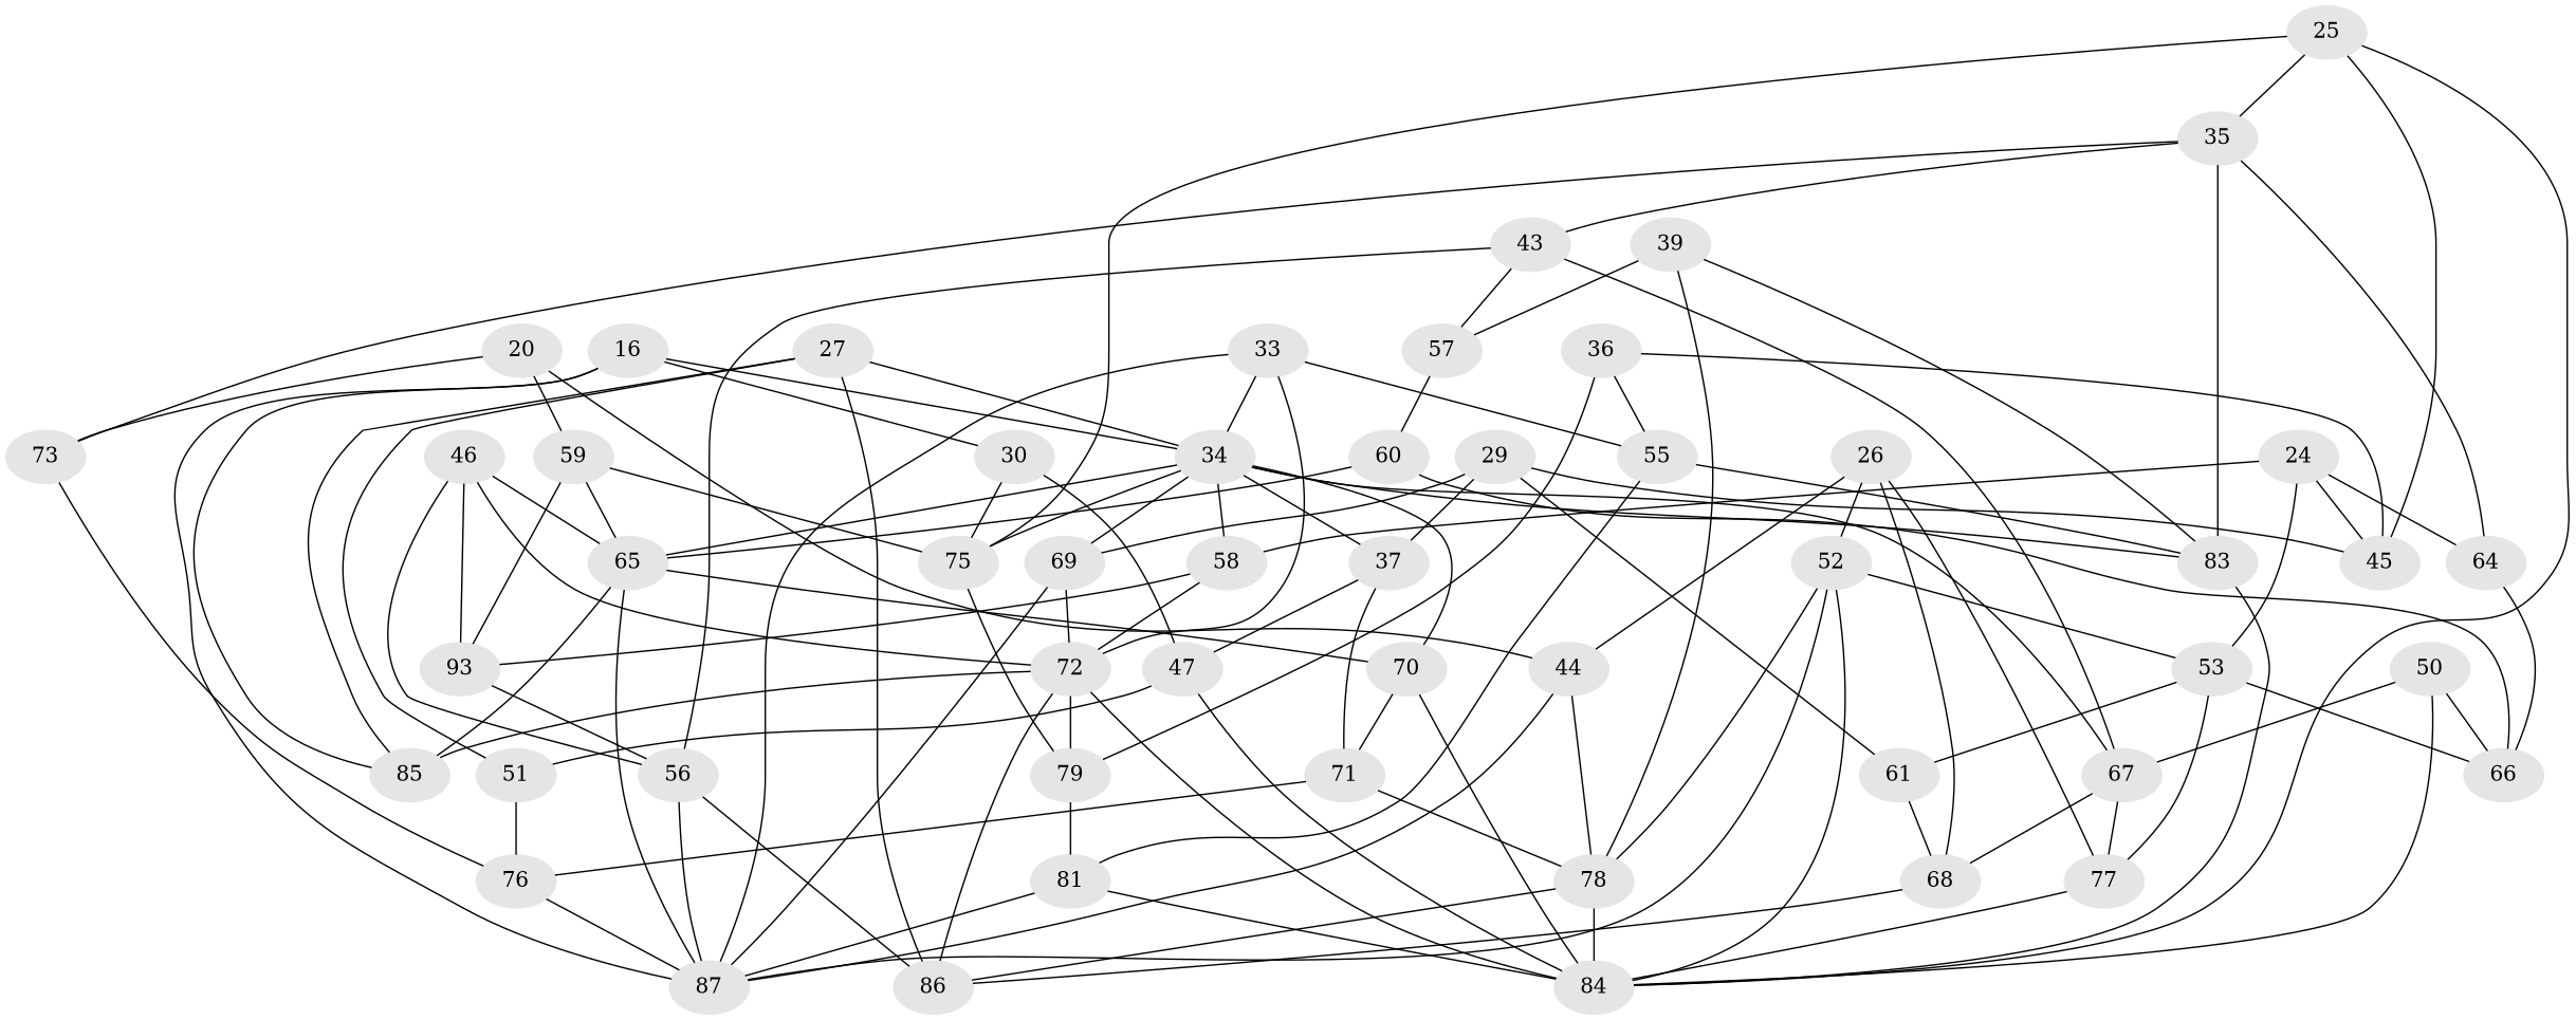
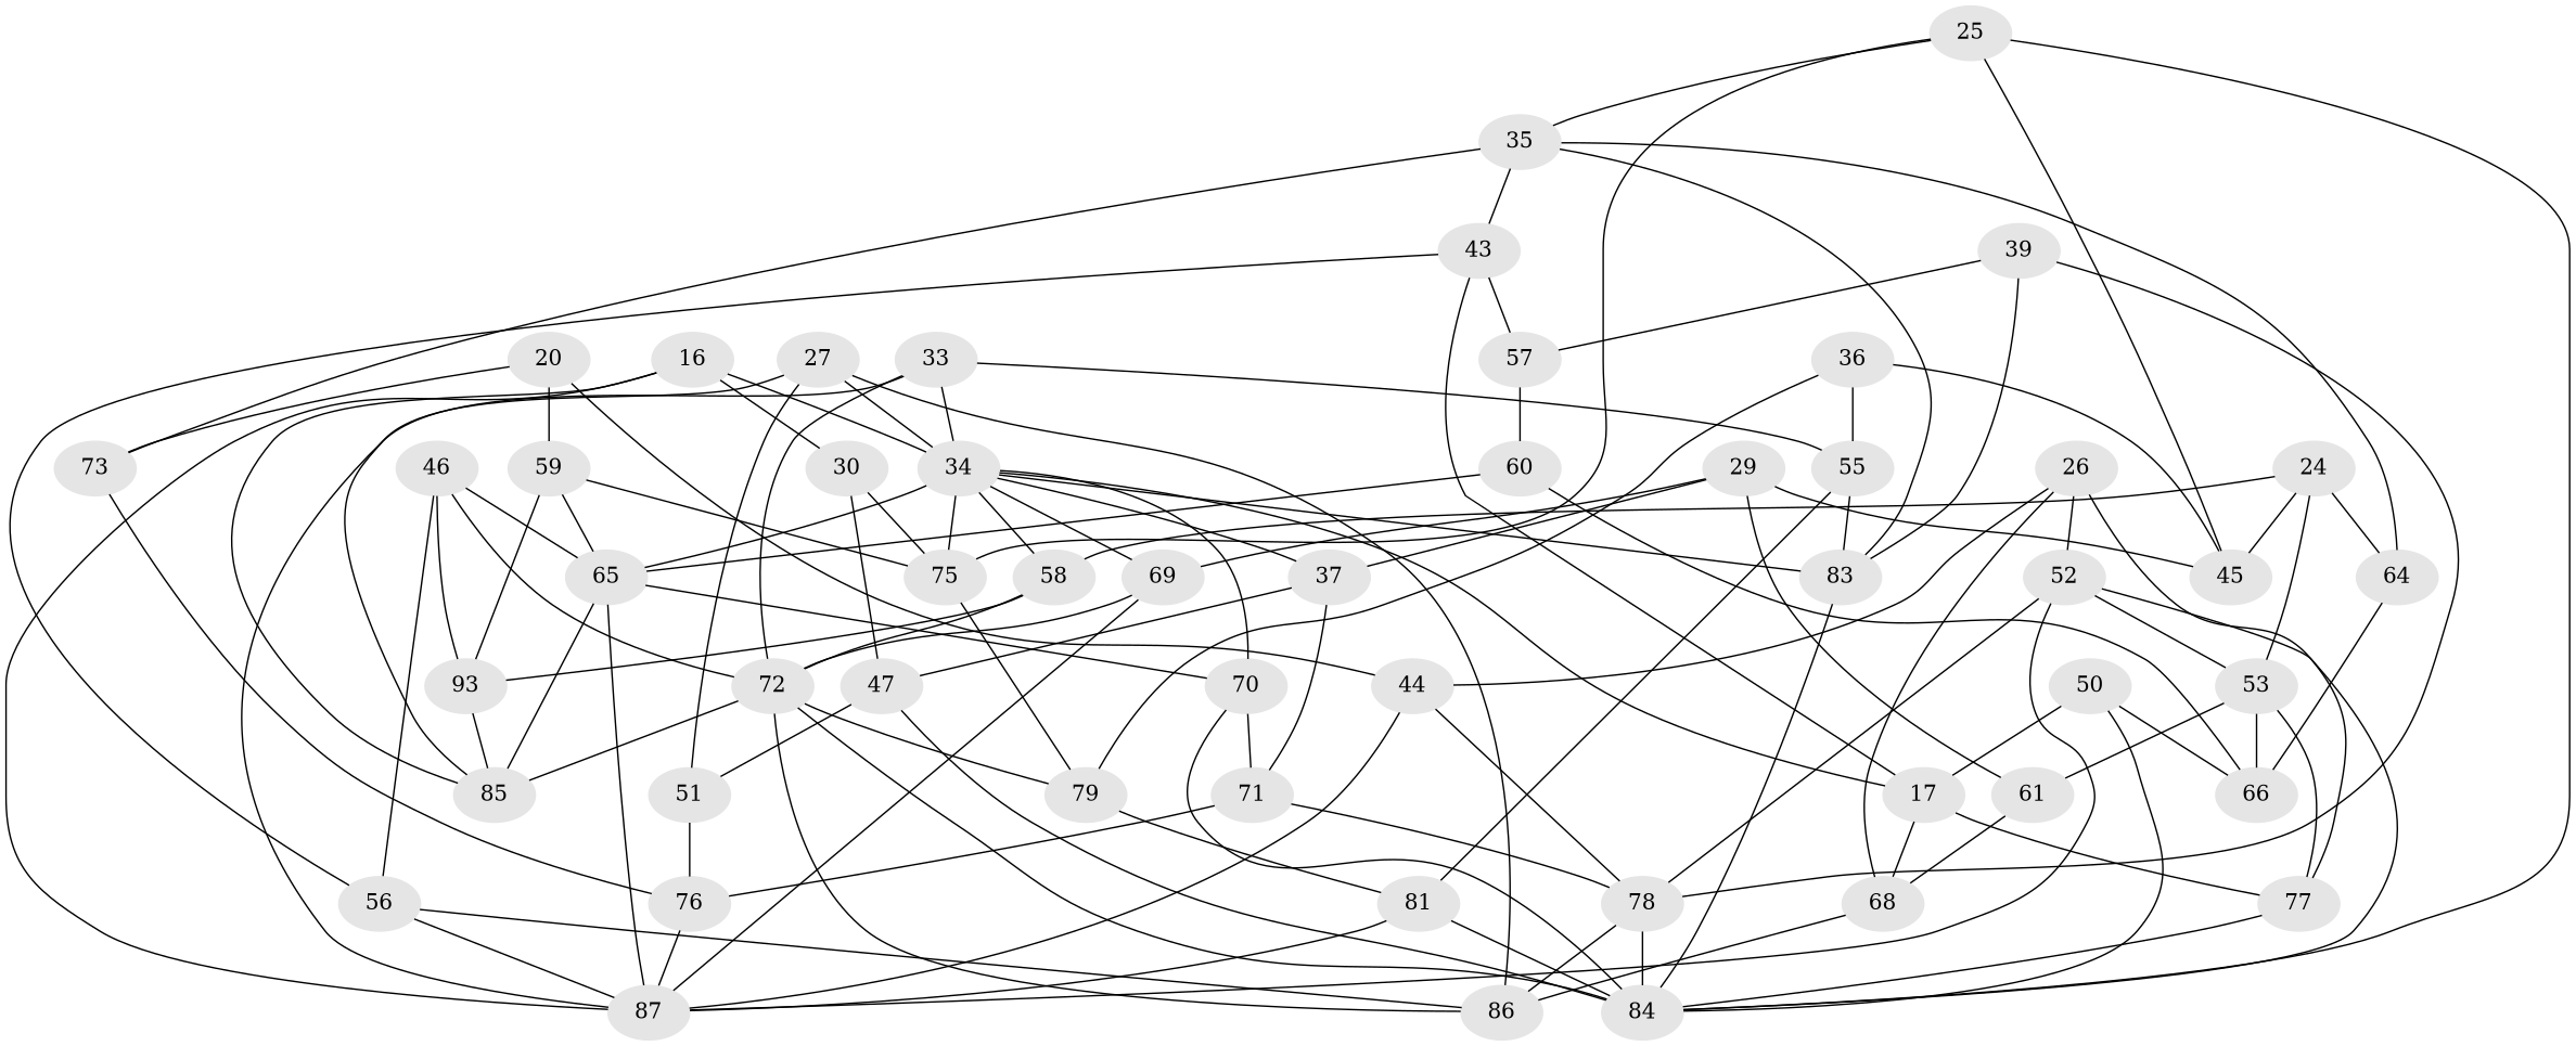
  graph {
    node [color=gray90 style=filled]
    16 [super="+14"]
    30
    34 [super="+12+28"]
    85 [super="+80"]
    87 [super="+62"]
    75 [super="+13"]
    47
    58
    37
    69
    65 [super="+2+5"]
-   67 [super="+48"]
+   67 [super="+48" label=17]
    70 [super="+15"]
    83 [super="+40"]
    20
    44
    59
    73
    36
    45
    55
    79
    78 [super="+74+41"]
    n24 [label=93]
    76
    24 [super="+17"]
    53 [super="+32"]
    64
    77
    61
    66
    72 [super="+7+11+22"]
    35 [super="+3"]
    43
    25
    84 [super="+8+23+19+82"]
    26
    52 [super="+21"]
    68
    86 [super="+9"]
    27 [super="+1"]
    51
    29
    71
    33
    81
    57 [super="+38"]
    56
    60 [super="+49"]
    39
    46
    50
    16 -- 30 [weight=2]
    16 -- 34
    16 -- 85
    16 -- 87 [weight=2]
    30 -- 75
    30 -- 47
    34 -- 75 [weight=2]
    34 -- 58
    34 -- 37
    34 -- 69
    34 -- 65
    34 -- 67
    34 -- 70
    34 -- 83
    75 -- 79
    47 -- 84
    47 -- 51
    58 -- n24
    58 -- 72
    37 -- 47
    37 -- 71
    69 -- 87
    69 -- 72
    65 -- 85
    65 -- 87
    65 -- 70 [weight=2]
    67 -- 77
    67 -- 68
    70 -- 84 [weight=2]
    70 -- 71
    83 -- 84
    20 -- 44
    20 -- 59
    20 -- 73
    44 -- 87
    44 -- 78
    59 -- 75
    59 -- 65
    59 -- n24
    73 -- 76
    36 -- 45
    36 -- 55
    36 -- 79
    55 -- 83
    55 -- 81
    79 -- 81
    78 -- 84 [weight=4]
    78 -- 86
-   n24 -- 56
+   n24 -- 85
    76 -- 87
    24 -- 58
    24 -- 45
    24 -- 53 [weight=2]
    24 -- 64 [weight=2]
    53 -- 77
    53 -- 61
    53 -- 66
    64 -- 66
    77 -- 84
    61 -- 68
    72 -- 85 [weight=2]
    72 -- 79
    72 -- 84 [weight=2]
    72 -- 86
    35 -- 83 [weight=2]
    35 -- 73
    35 -- 64
    35 -- 43
    43 -- 67
    43 -- 57
    43 -- 56
    25 -- 75
    25 -- 45
    25 -- 35
    25 -- 84
    26 -- 44
    26 -- 77
    26 -- 52
    26 -- 68
    52 -- 87
    52 -- 78 [weight=2]
    52 -- 53
    52 -- 84
    68 -- 86
    27 -- 34
    27 -- 85
    27 -- 86 [weight=2]
    27 -- 51 [weight=2]
    51 -- 76
    29 -- 37
    29 -- 69
    29 -- 45
    29 -- 61
    71 -- 78
    71 -- 76
    33 -- 34
    33 -- 87
    33 -- 55
    33 -- 72
    81 -- 87
    81 -- 84
    57 -- 60 [weight=3]
    56 -- 87
    56 -- 86
    60 -- 65
    60 -- 66
    39 -- 83
    39 -- 78
    39 -- 57 [weight=2]
    46 -- 65
    46 -- n24
    46 -- 72
    46 -- 56
    50 -- 67 [weight=2]
    50 -- 66
    50 -- 84
  }
